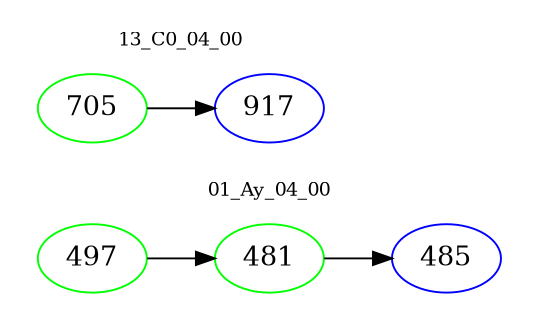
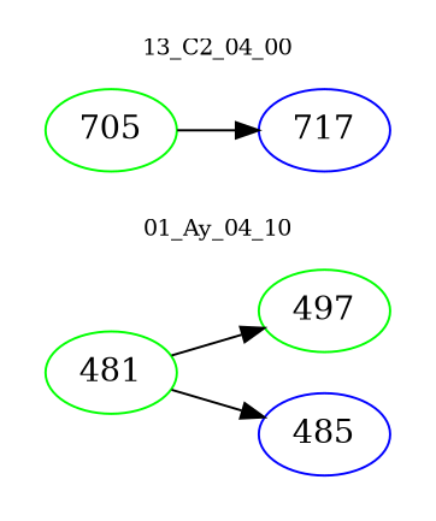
  digraph {
    rankdir=LR
    node [color=green]
    edge [color=black]
    n1 [label=481]
    n2 [color=blue label=485]
    n3 [label=497]
    n4 [label=705]
-   n5 [color=blue label=917]
+   n5 [color=blue label=717]
    subgraph cluster_1 {
      color=white
      fontsize=10
-     label="01_Ay_04_00"
+     label="01_Ay_04_10"
      n1
      n2
      n3
    }
    subgraph cluster_2 {
      color=white
      fontsize=10
-     label="13_C0_04_00"
+     label="13_C2_04_00"
      n4
      n5
    }
    n1 -> n2
-   n3 -> n1
+   n1 -> n3
    n4 -> n5
  }
